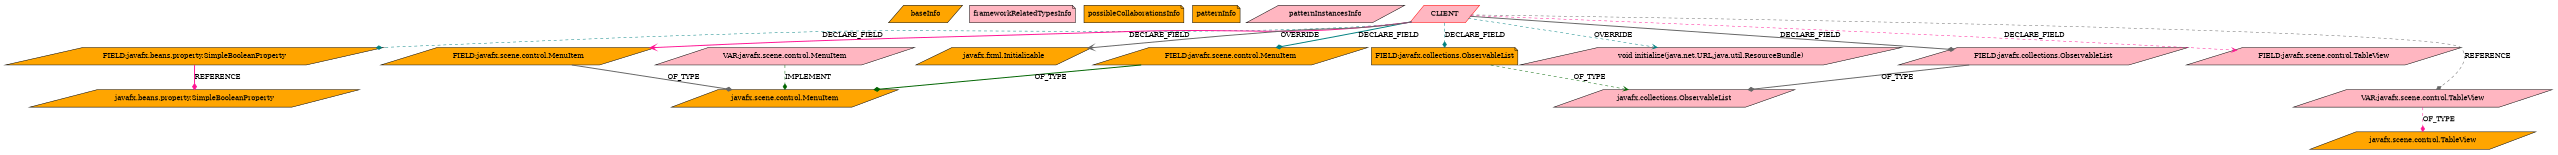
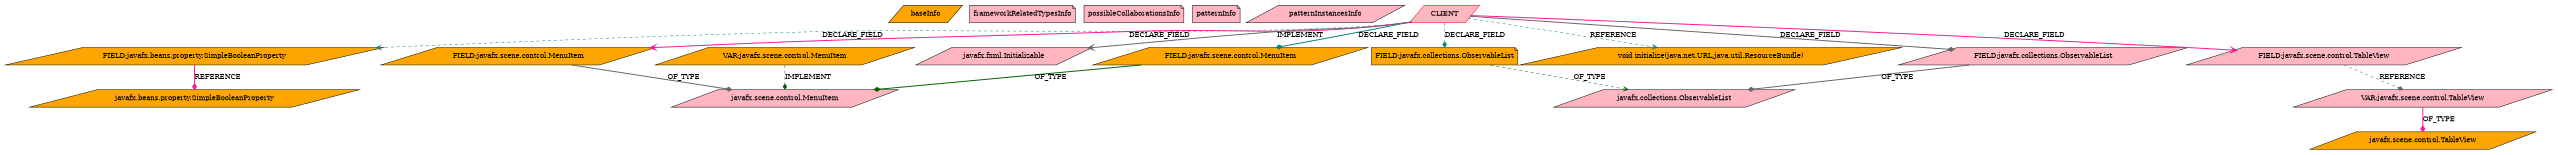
  digraph {
    node [fillcolor=orange shape=parallelogram style=filled isFrameworkType=false vertexType=FIELD_DECLARATION]
    edge [arrowhead=diamond color=gray40 style=bold]
    baseInfo [category=pattern graphId=1793 isAnonymous=false possibleRelation=false isFrameworkType="" vertexType=""]
    frameworkRelatedTypesInfo [0="javafx.fxml.Initializable" fillcolor=lightpink shape=note isFrameworkType="" vertexType=""]
-   possibleCollaborationsInfo [shape=note isFrameworkType="" vertexType=""]
-   patternInfo [frequency=2.0 patternRootClient=0 shape=note isFrameworkType="" vertexType=""]
+   possibleCollaborationsInfo [fillcolor=lightpink shape=note isFrameworkType="" vertexType=""]
+   patternInfo [fillcolor=lightpink frequency=2.0 patternRootClient=0 shape=note isFrameworkType="" vertexType=""]
    patternInstancesInfo [0="hock323-eventManager~/hock323-eventManager/EventManager-master/src/eventManager/controller/pokerTournament/BlindsController.java~BlindsController~2976" 1="hock323-eventManager~/hock323-eventManager/EventManager-master/src/eventManager/controller/pokerTournament/AnnouncementsController.java~AnnouncementsController~2965" fillcolor=lightpink isFrameworkType="" vertexType=""]
    n6 [label="FIELD:javafx.beans.property.SimpleBooleanProperty"]
    n7 [label="javafx.beans.property.SimpleBooleanProperty" vertexType=FRAMEWORK_CLASS_TYPE]
    n8 [color=red fillcolor=lightpink label=CLIENT vertexType=ROOT_CLIENT_CLASS_DECLARATION]
    n9 [label="FIELD:javafx.scene.control.MenuItem"]
    n10 [label="FIELD:javafx.scene.control.MenuItem"]
-   n11 [label="javafx.fxml.Initializable" vertexType=FRAMEWORK_INTERFACE_TYPE]
+   n11 [fillcolor=lightpink label="javafx.fxml.Initializable" vertexType=FRAMEWORK_INTERFACE_TYPE]
    n12 [label="FIELD:javafx.collections.ObservableList" shape=note]
    n13 [fillcolor=lightpink label="FIELD:javafx.collections.ObservableList"]
-   n14 [fillcolor=lightpink label="void initialize(java.net.URL,java.util.ResourceBundle)" vertexType=OVERRIDING_METHOD_DECLARATION]
+   n14 [label="void initialize(java.net.URL,java.util.ResourceBundle)" vertexType=OVERRIDING_METHOD_DECLARATION]
    n15 [fillcolor=lightpink label="FIELD:javafx.scene.control.TableView"]
-   n16 [label="javafx.scene.control.MenuItem" vertexType=FRAMEWORK_CLASS_TYPE]
+   n16 [fillcolor=lightpink label="javafx.scene.control.MenuItem" vertexType=FRAMEWORK_CLASS_TYPE]
    n17 [fillcolor=lightpink label="javafx.collections.ObservableList" vertexType=FRAMEWORK_INTERFACE_TYPE]
    n18 [fillcolor=lightpink label="VAR:javafx.scene.control.TableView" vertexType=VARIABLE_EXPRESION]
    n19 [label="javafx.scene.control.TableView" vertexType=FRAMEWORK_CLASS_TYPE]
-   n20 [fillcolor=lightpink label="VAR:javafx.scene.control.MenuItem" vertexType=VARIABLE_EXPRESION]
+   n20 [label="VAR:javafx.scene.control.MenuItem" vertexType=VARIABLE_EXPRESION]
    n6 -> n7 [color=deeppink label=REFERENCE]
-   n8 -> n6 [color=teal label=DECLARE_FIELD style=dashed]
+   n8 -> n6 [arrowhead=vee color=teal label=DECLARE_FIELD style=dashed]
    n8 -> n9 [color=teal label=DECLARE_FIELD]
    n8 -> n10 [arrowhead=vee color=deeppink label=DECLARE_FIELD]
-   n8 -> n11 [arrowhead=vee label=OVERRIDE]
+   n8 -> n11 [arrowhead=vee label=IMPLEMENT]
    n8 -> n12 [color=teal label=DECLARE_FIELD style=dashed]
    n8 -> n13 [label=DECLARE_FIELD]
-   n8 -> n14 [arrowhead=vee color=teal label=OVERRIDE style=dashed]
-   n8 -> n15 [arrowhead=vee color=deeppink label=DECLARE_FIELD style=dashed]
+   n8 -> n14 [arrowhead=vee color=teal label=REFERENCE style=dashed]
+   n8 -> n15 [arrowhead=vee color=deeppink label=DECLARE_FIELD]
    n9 -> n16 [color=darkgreen label=OF_TYPE]
    n10 -> n16 [label=OF_TYPE]
    n12 -> n17 [arrowhead=vee color=darkgreen label=OF_TYPE style=dashed]
    n13 -> n17 [label=OF_TYPE]
-   n8 -> n18 [label=REFERENCE style=dashed]
-   n18 -> n19 [color=deeppink label=OF_TYPE style=dashed]
+   n15 -> n18 [label=REFERENCE style=dashed]
+   n18 -> n19 [color=deeppink label=OF_TYPE]
    n20 -> n16 [color=darkgreen label=IMPLEMENT style=dashed]
  }
